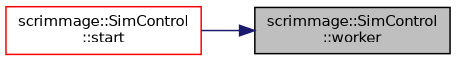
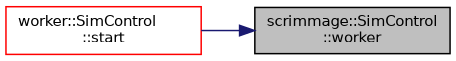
  digraph {
    rankdir=RL
    node [fontname=Helvetica fontsize=10 shape=record style=filled]
    n1 [color=black fillcolor=grey75 fontcolor=black height=0.2 label="scrimmage::SimControl\l::worker" width=0.4]
-   n2 [color=red fillcolor=white height=0.2 label="scrimmage::SimControl\l::start" width=0.4]
+   n2 [color=red fillcolor=white height=0.2 label="worker::SimControl\l::start" width=0.4]
    n1 -> n2 [color=midnightblue dir=back fontname=Helvetica fontsize=10 labelfontname=Helvetica labelfontsize=10 style=solid]
  }
